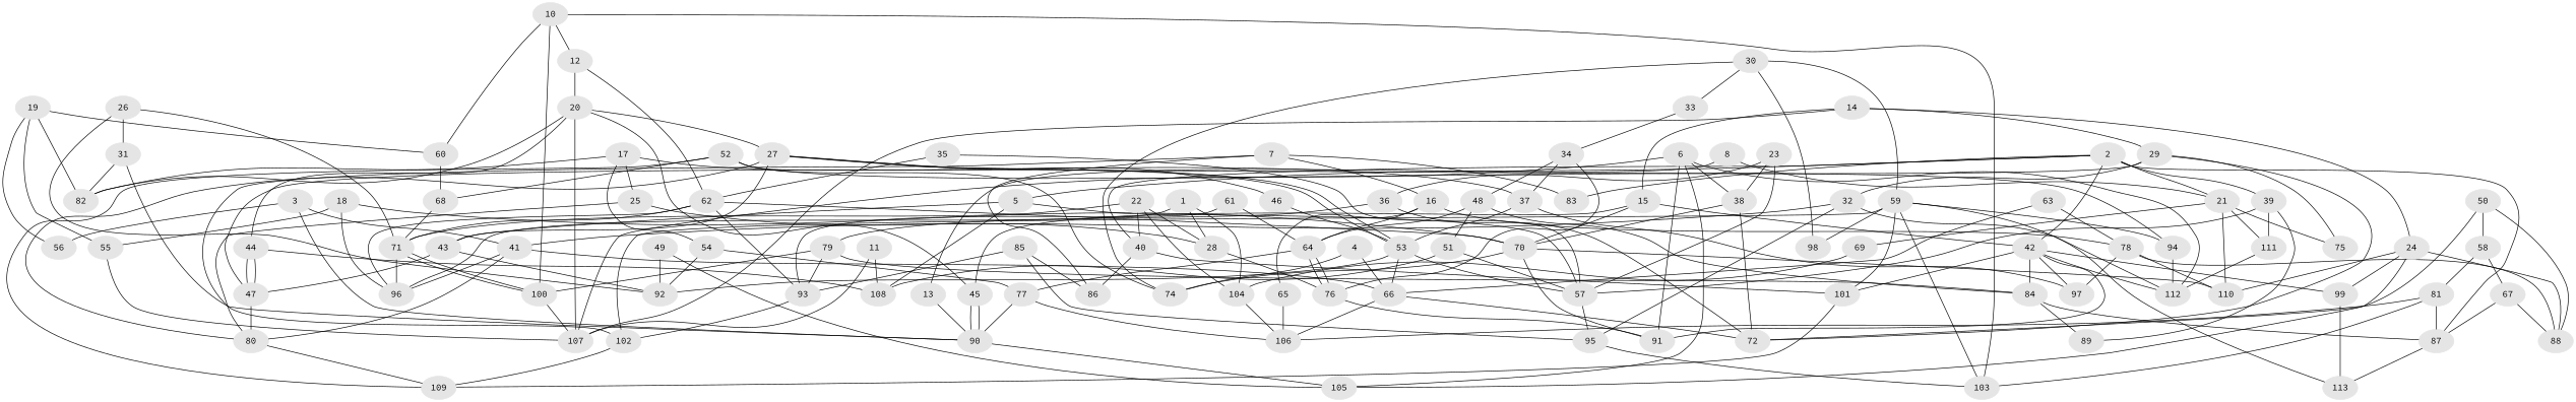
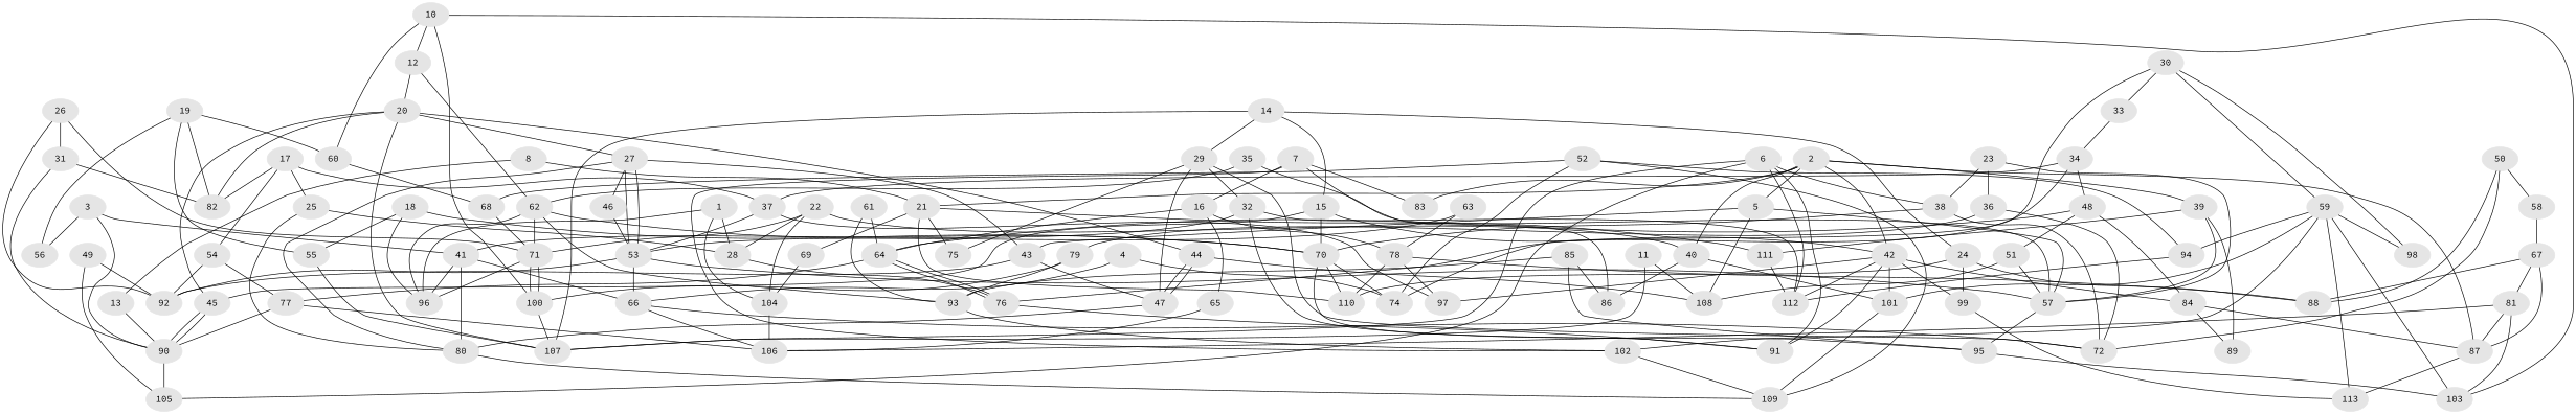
  graph {
    fontname="Source Code Pro"
    node [color=gray90 fontname="Source Code Pro" style=filled]
    edge [fontname="Source Code Pro"]
    1
    28
    96
    104
    76
    106
    2
    5
    21
    39
    40
    42
    83
    87
    43
    57
    108
    69
    75
    110
    111
    89
    86
    101
    91
    112
    99
    97
    84
    113
    3
    41
    56
    90
    66
    80
    105
    4
    74
    72
    92
    47
    95
    6
    38
    107
    70
    7
    16
    102
    64
    65
    78
    109
    8
    13
    10
    12
    60
    100
    103
    20
    62
    68
    11
    45
    82
    27
    44
    71
    93
    14
    15
    24
    29
    88
    32
    77
    17
    25
    37
    54
    53
    18
    55
    19
    46
    22
    23
    36
    79
    26
    31
    30
    33
    59
    98
    34
    94
    48
    51
    35
    49
    50
    58
    67
    81
    52
    61
    63
    85
    1 -- 28
    1 -- 96
    1 -- 104
    28 -- 76
    104 -- 106
    76 -- 91
    2 -- 5
    2 -- 21
    2 -- 39
    2 -- 40
    2 -- 42
    2 -- 83
    2 -- 87
    5 -- 43
    5 -- 57
    5 -- 108
    21 -- 69
    21 -- 75
    21 -- 110
    21 -- 111
    39 -- 57
    39 -- 111
    39 -- 89
    40 -- 86
    40 -- 101
    42 -- 101
    42 -- 91
    42 -- 112
    42 -- 99
    42 -- 97
    42 -- 84
    87 -- 113
    43 -- 92
    43 -- 47
    57 -- 95
    69 -- 104
    111 -- 112
    101 -- 109
    99 -- 113
    84 -- 87
    84 -- 89
    3 -- 41
    3 -- 56
    3 -- 90
    41 -- 96
    41 -- 66
    41 -- 80
    90 -- 105
    66 -- 106
    66 -- 72
    80 -- 109
    4 -- 66
    4 -- 74
    47 -- 80
    95 -- 103
    6 -- 91
    6 -- 112
    6 -- 105
    6 -- 38
    6 -- 107
    38 -- 72
    38 -- 70
    70 -- 110
    70 -- 91
    70 -- 74
    7 -- 83
    7 -- 86
    7 -- 16
    7 -- 102
    16 -- 64
    16 -- 65
    16 -- 78
    102 -- 109
    64 -- 76
    64 -- 76
    64 -- 77
    65 -- 106
    78 -- 110
    78 -- 97
    78 -- 88
    8 -- 21
    8 -- 13
    13 -- 90
    10 -- 12
    10 -- 60
    10 -- 100
    10 -- 103
    12 -- 20
    12 -- 62
    60 -- 68
    100 -- 107
    20 -- 107
    20 -- 45
    20 -- 82
    20 -- 27
    20 -- 44
    62 -- 96
    62 -- 70
    62 -- 71
    62 -- 93
    68 -- 71
    11 -- 108
    11 -- 107
    45 -- 90
    45 -- 90
    27 -- 43
    27 -- 80
    27 -- 53
    27 -- 53
    27 -- 46
    44 -- 108
    44 -- 47
    44 -- 47
    71 -- 96
    71 -- 100
    71 -- 100
    93 -- 102
    14 -- 107
    14 -- 15
    14 -- 24
    14 -- 29
    15 -- 42
    15 -- 70
    15 -- 45
    24 -- 110
    24 -- 99
-   24 -- 105
    24 -- 88
    29 -- 75
    29 -- 72
    29 -- 47
    29 -- 32
    32 -- 112
    32 -- 41
    32 -- 95
    77 -- 106
    77 -- 90
    17 -- 82
    17 -- 25
    17 -- 37
    17 -- 54
    25 -- 28
    25 -- 80
    37 -- 97
    37 -- 53
    54 -- 92
    54 -- 77
    53 -- 57
    53 -- 66
    53 -- 92
    18 -- 96
    18 -- 70
    18 -- 55
    55 -- 107
    19 -- 56
    19 -- 60
    19 -- 82
    19 -- 55
    46 -- 53
    22 -- 28
    22 -- 104
    22 -- 40
    22 -- 71
    23 -- 57
    23 -- 38
    23 -- 36
    36 -- 72
    36 -- 79
-   79 -- 84
    79 -- 100
    79 -- 93
    26 -- 92
    26 -- 71
    26 -- 31
    31 -- 90
    31 -- 82
    30 -- 74
    30 -- 33
    30 -- 59
    30 -- 98
    33 -- 34
    59 -- 101
    59 -- 113
    59 -- 102
    59 -- 103
    59 -- 98
    59 -- 94
    34 -- 76
    34 -- 37
    34 -- 48
    94 -- 112
    48 -- 84
    48 -- 64
    48 -- 51
    51 -- 57
    51 -- 108
    35 -- 57
    35 -- 62
    49 -- 105
    49 -- 92
    50 -- 72
    50 -- 88
    50 -- 58
    58 -- 67
-   58 -- 81
+   67 -- 81
    67 -- 87
    67 -- 88
    81 -- 106
    81 -- 87
    81 -- 103
    52 -- 74
    52 -- 109
    52 -- 68
    52 -- 94
    61 -- 64
    61 -- 93
-   63 -- 66
+   63 -- 53
    63 -- 78
    85 -- 86
    85 -- 95
    85 -- 93
  }
